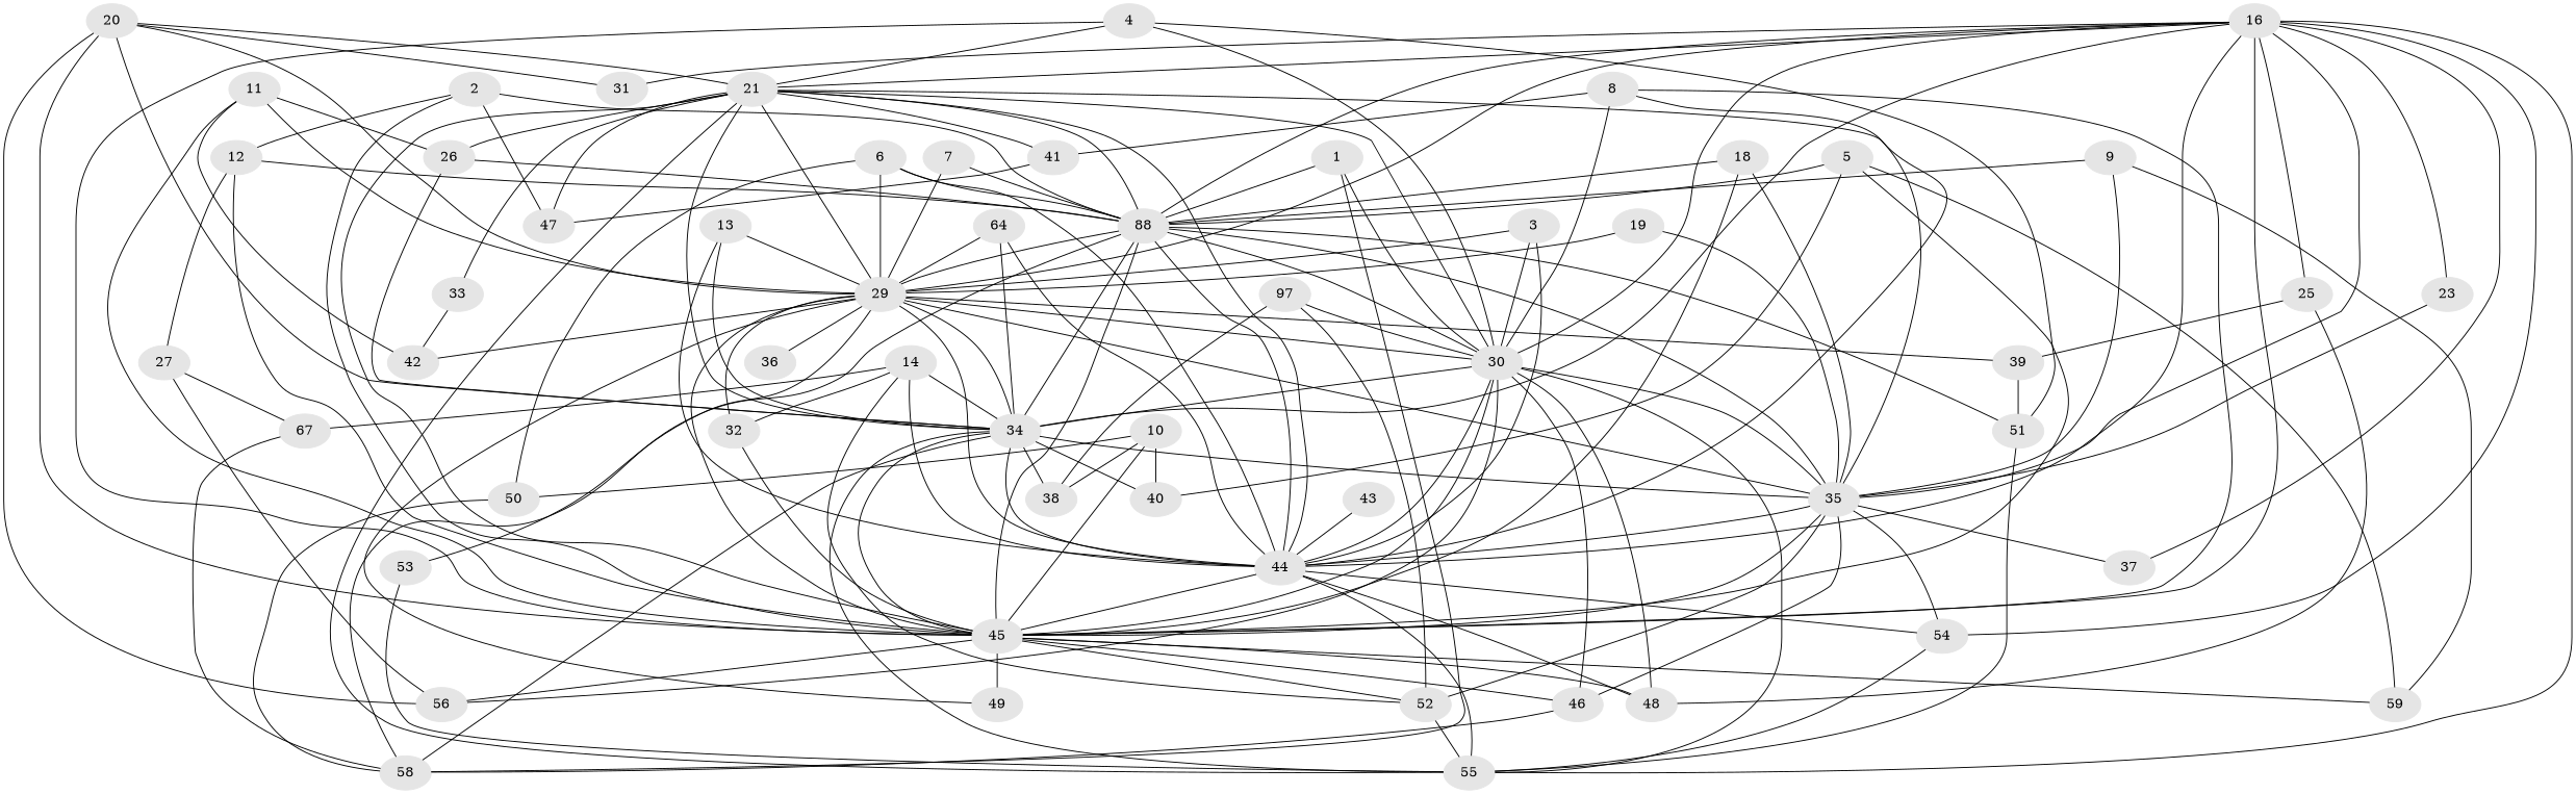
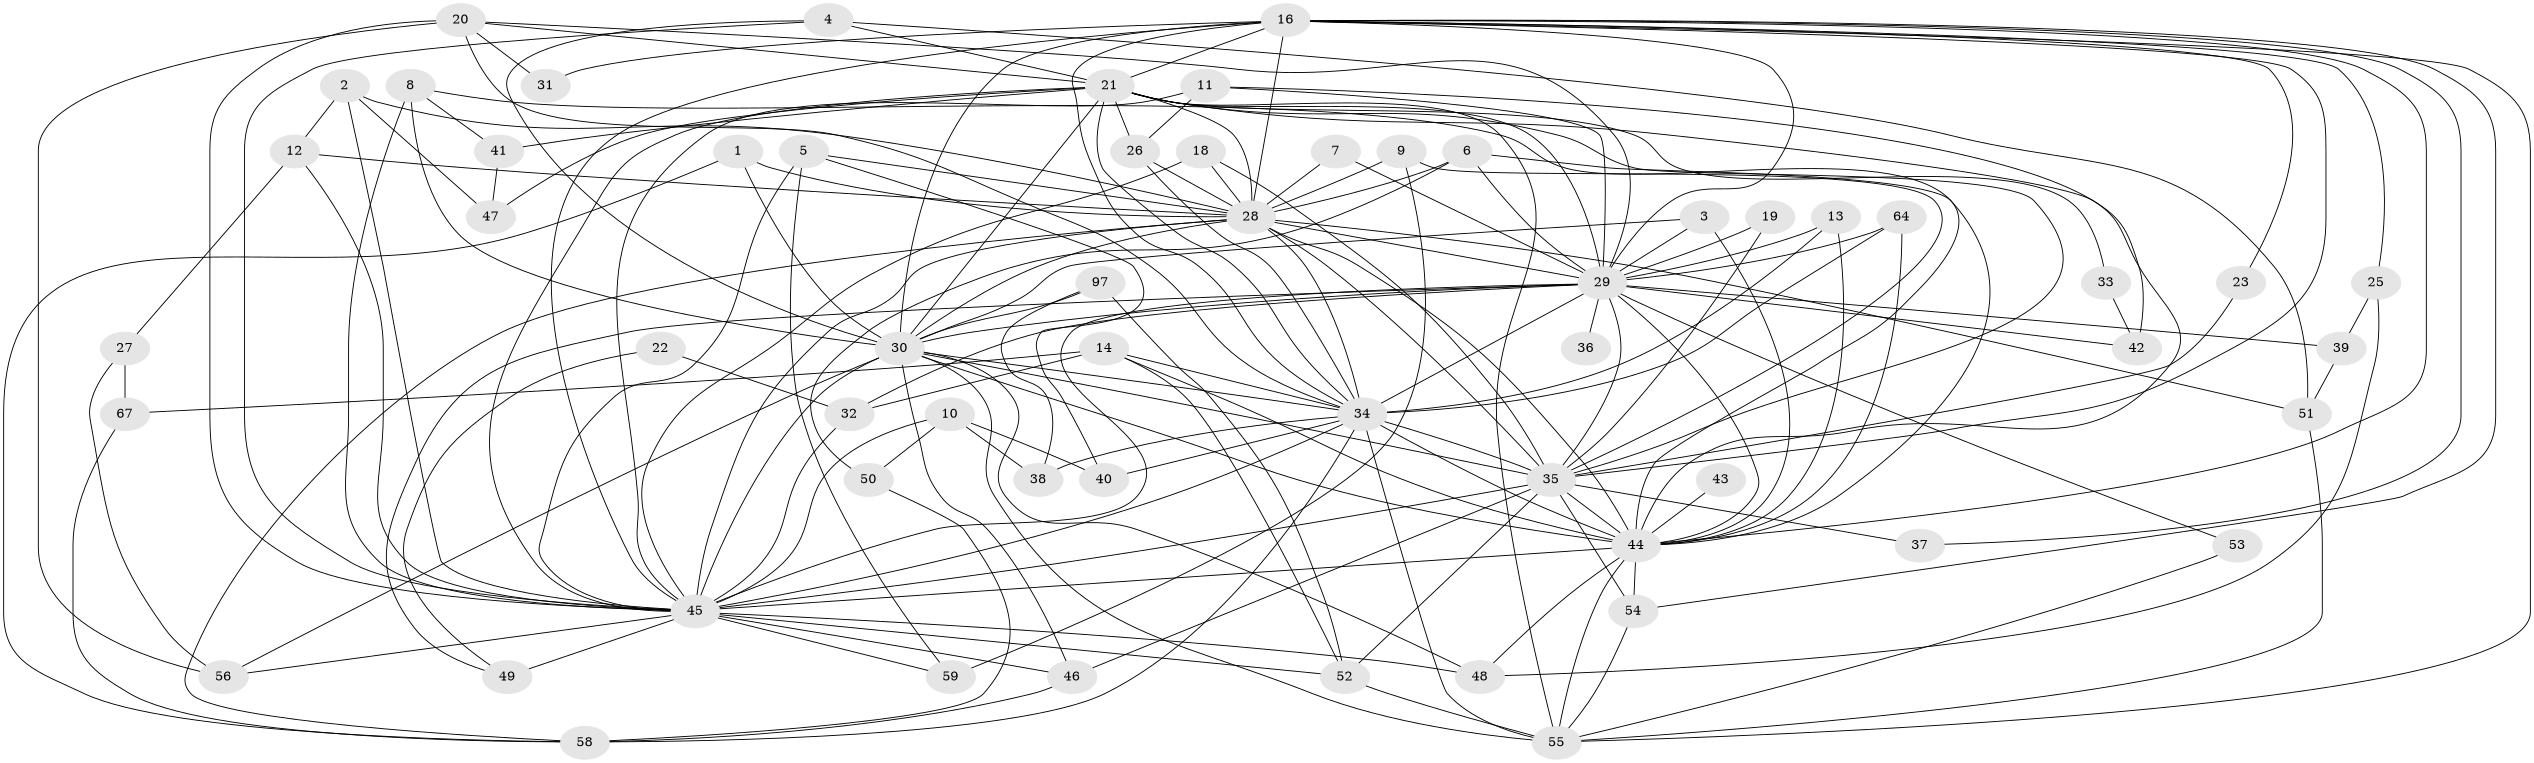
  graph {
    node [color=gray90 style=filled]
    edge [weight=1.0]
    1
-   28 [label=88]
+   28
    30
    58
    45
    29
    44
    51
    35
    34
    55
    56
    48
    46
    2
    12
    47
    27
    59
    52
    49
    3
    42
    32
    39
    36
    53
    54
    4
    21
    41
    26
    33
    5
    40
    6
    50
    7
    8
    9
    37
    10
    38
    11
    n45 [label=67]
    13
    14
    16
    23
    25
    31
    n52 [label=97]
    18
    19
    20
+   22
    n57 [label=64]
    43
    1 -- 28
    1 -- 30
    1 -- 58
    28 -- 30
    28 -- 58
    28 -- 45 [weight=4.0]
    28 -- 29
    28 -- 44
    28 -- 51
    28 -- 35 [weight=2.0]
    28 -- 34 [weight=2.0]
    30 -- 45 [weight=2.0]
    30 -- 44
    30 -- 35 [weight=2.0]
    30 -- 34 [weight=3.0]
    30 -- 55
    30 -- 56
    30 -- 48
    30 -- 46
    45 -- 56
    45 -- 48
    45 -- 46
    45 -- 59
    45 -- 52
    45 -- 49 [weight=2.0]
    29 -- 30 [weight=2.0]
    29 -- 45 [weight=2.0]
    29 -- 44 [weight=3.0]
    29 -- 35
    29 -- 34
    29 -- 49
    29 -- 42
    29 -- 32
    29 -- 39
    29 -- 36
    29 -- 53
    44 -- 45 [weight=2.0]
    44 -- 55
    44 -- 48
    44 -- 54
    51 -- 55
    35 -- 45 [weight=4.0]
    35 -- 44
    35 -- 46
    35 -- 52
    35 -- 54
    35 -- 37
    34 -- 58
    34 -- 45 [weight=3.0]
    34 -- 44
    34 -- 35
    34 -- 55
    34 -- 40
    34 -- 38
    46 -- 58
    2 -- 28
    2 -- 45
    2 -- 12
    2 -- 47
    12 -- 28 [weight=2.0]
    12 -- 45
    12 -- 27
    27 -- 56
    27 -- n45
    52 -- 55 [weight=2.0]
    3 -- 30
    3 -- 29
    3 -- 44
    32 -- 45
    39 -- 51
    53 -- 55
    54 -- 55
    4 -- 30
    4 -- 45
    4 -- 51
    4 -- 21
    21 -- 28 [weight=2.0]
    21 -- 30
    21 -- 45 [weight=2.0]
    21 -- 29
    21 -- 44
    21 -- 35
    21 -- 34
    21 -- 55
    21 -- 47 [weight=2.0]
    21 -- 41
    21 -- 26
    21 -- 33
    41 -- 47
    26 -- 28
    26 -- 34
    33 -- 42
    5 -- 28
    5 -- 45
    5 -- 59
    5 -- 40
    6 -- 28
    6 -- 29
    6 -- 44
    6 -- 50
    50 -- 58
    7 -- 28
    7 -- 29
    8 -- 30
    8 -- 45
    8 -- 44
    8 -- 41
    9 -- 28
    9 -- 35 [weight=2.0]
    9 -- 59
    10 -- 45
    10 -- 40
    10 -- 50
    10 -- 38
    11 -- 45
    11 -- 29
    11 -- 42
    11 -- 26
    n45 -- 58
    13 -- 29
    13 -- 44
    13 -- 34
    14 -- 44
    14 -- 34
    14 -- 52
    14 -- 32
    14 -- n45
    16 -- 28
    16 -- 30
    16 -- 45 [weight=4.0]
    16 -- 29
    16 -- 44
    16 -- 35
    16 -- 34
    16 -- 55
    16 -- 54
    16 -- 21
    16 -- 37
    16 -- 23
    16 -- 25
    16 -- 31
    23 -- 35
    25 -- 48
    25 -- 39
    n52 -- 30
    n52 -- 52
    n52 -- 38
    18 -- 28
    18 -- 45
    18 -- 35
    19 -- 29
    19 -- 35
    20 -- 45 [weight=2.0]
    20 -- 29
    20 -- 34
    20 -- 56
    20 -- 21
    20 -- 31
+   22 -- 49
+   22 -- 32
    n57 -- 29
    n57 -- 44
    n57 -- 34
    43 -- 44
  }
